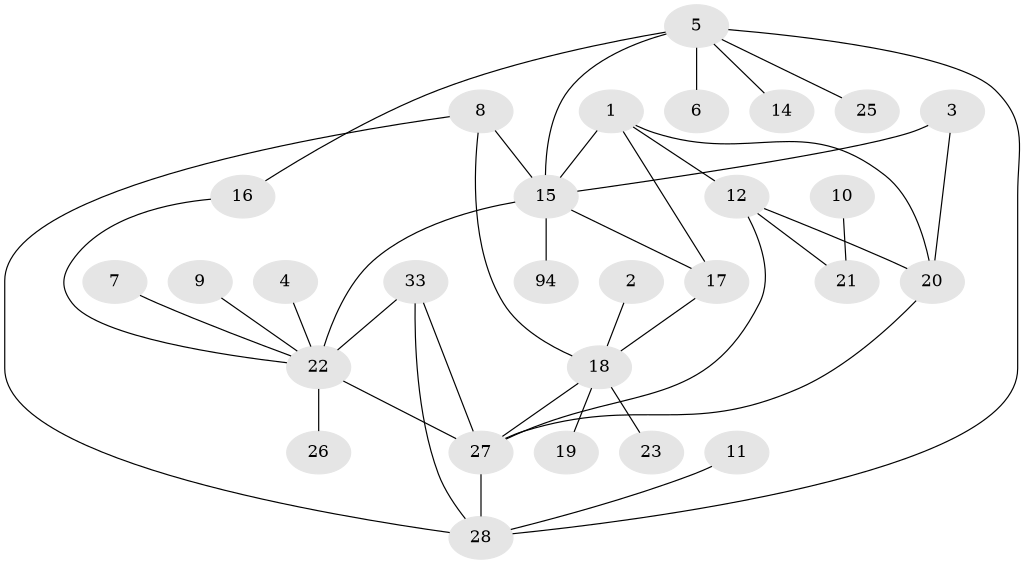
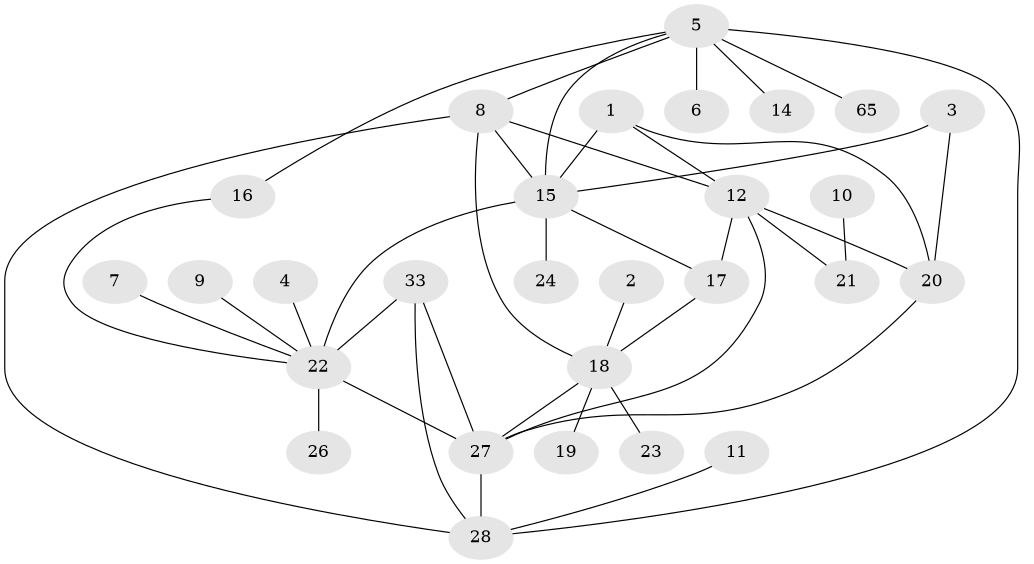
  graph {
    node [color=gray90 style=filled]
    edge [weight=1.0]
    1
    12
    15
    17
    20
    27
    21
    22
-   24 [label=94]
+   24
    18
    26
    2
    19
    23
    28
    3
    4
    5
    6
    8
    14
    16
-   25
+   25 [label=65]
    7
    9
    10
    11
    n28 [label=33]
    1 -- 12
    1 -- 15
-   1 -- 17
+   12 -- 17
    1 -- 20
    12 -- 20
    12 -- 27
    12 -- 21
    15 -- 17
    15 -- 22
    15 -- 24
    17 -- 18
    20 -- 27
    27 -- 28
    22 -- 27 [weight=2.0]
    22 -- 26
    18 -- 27
    18 -- 19
    18 -- 23
    2 -- 18
    3 -- 15
    3 -- 20
    4 -- 22
    5 -- 15
    5 -- 28
    5 -- 6
+   5 -- 8
    5 -- 14
    5 -- 16
    5 -- 25
+   8 -- 12
    8 -- 15
    8 -- 18
    8 -- 28
    16 -- 22
    7 -- 22
    9 -- 22
    10 -- 21
    11 -- 28
    n28 -- 27
    n28 -- 22
    n28 -- 28
  }
